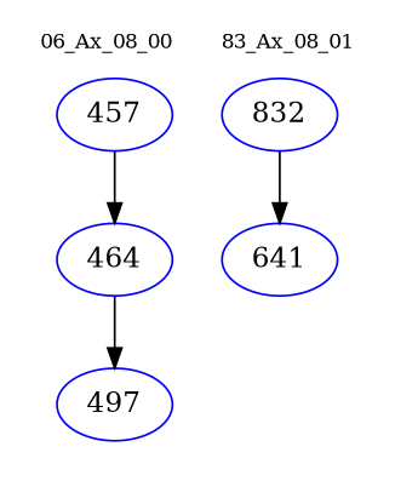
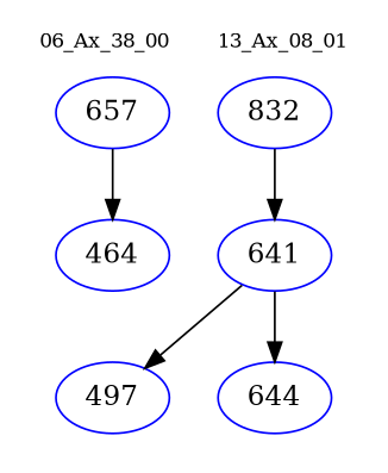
  digraph {
    node [color=blue]
    edge [color=black]
-   n1 [label=457]
+   n1 [label=657]
    n2 [label=464]
    n3 [label=497]
    n4 [label=832]
    n5 [label=641]
+   n6 [label=644]
    subgraph cluster_1 {
      color=white
      fontsize=10
-     label="06_Ax_08_00"
+     label="06_Ax_38_00"
      n1
      n2
      n3
    }
    subgraph cluster_2 {
      color=white
      fontsize=10
-     label="83_Ax_08_01"
+     label="13_Ax_08_01"
      n4
      n5
+     n6
    }
    n1 -> n2
-   n2 -> n3
+   n5 -> n3
    n4 -> n5
+   n5 -> n6
  }
